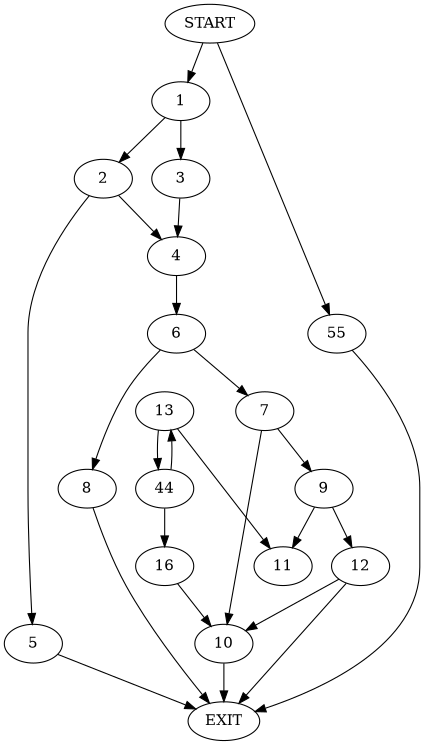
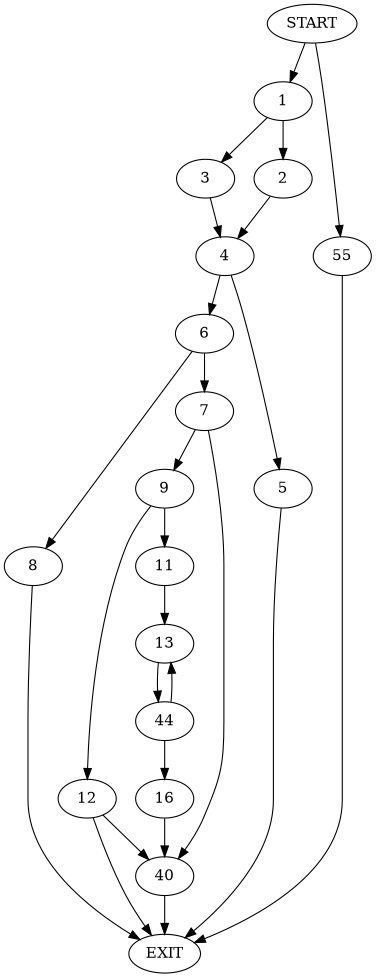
  digraph {
    n1 [label=START]
    1
    n3 [label=55]
    2
    3
    n6 [label=EXIT]
    4
    5
    6
    7
    8
    9
-   10
+   10 [label=40]
    11
    12
    13
    n17 [label=44]
    16
    n1 -> 1
    n1 -> n3
    1 -> 2
    1 -> 3
    n3 -> n6
    2 -> 4
    3 -> 4
-   2 -> 5
+   4 -> 5
    4 -> 6
    5 -> n6
    6 -> 7
    6 -> 8
    7 -> 9
    7 -> 10
    8 -> n6
    9 -> 11
    9 -> 12
    10 -> n6
-   13 -> 11
+   11 -> 13
    12 -> n6
    12 -> 10
    13 -> n17
    n17 -> 13
    n17 -> 16
    16 -> 10
  }
